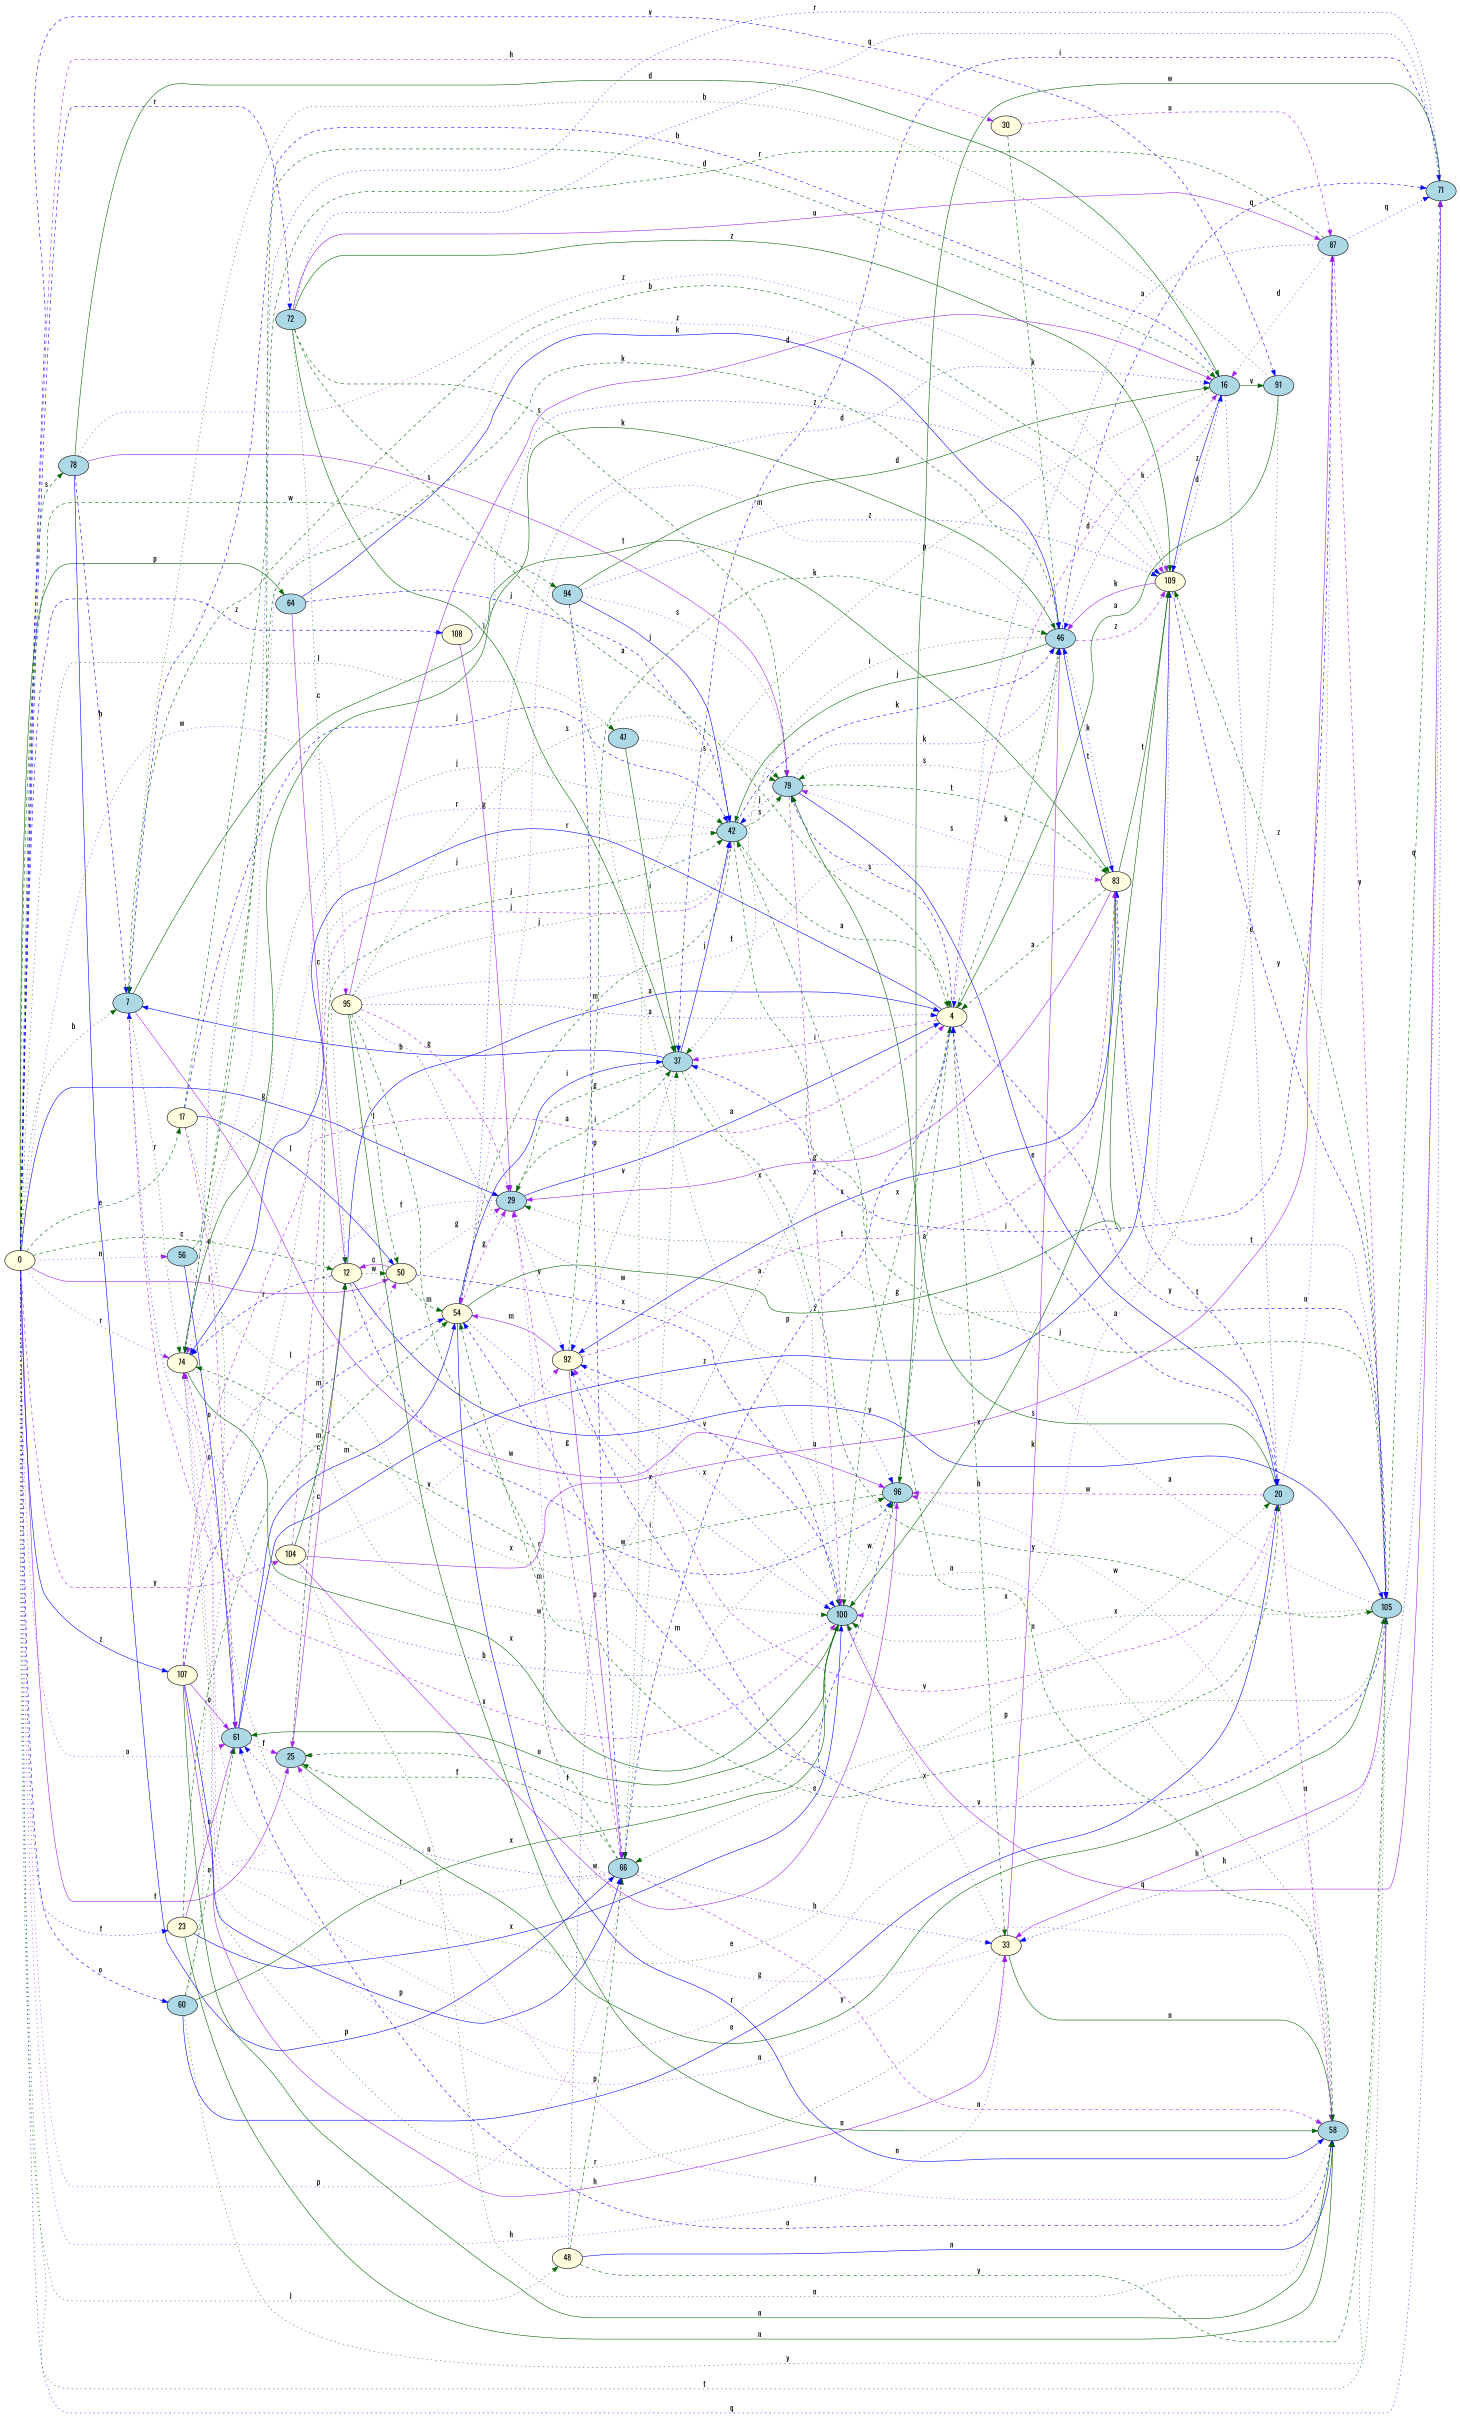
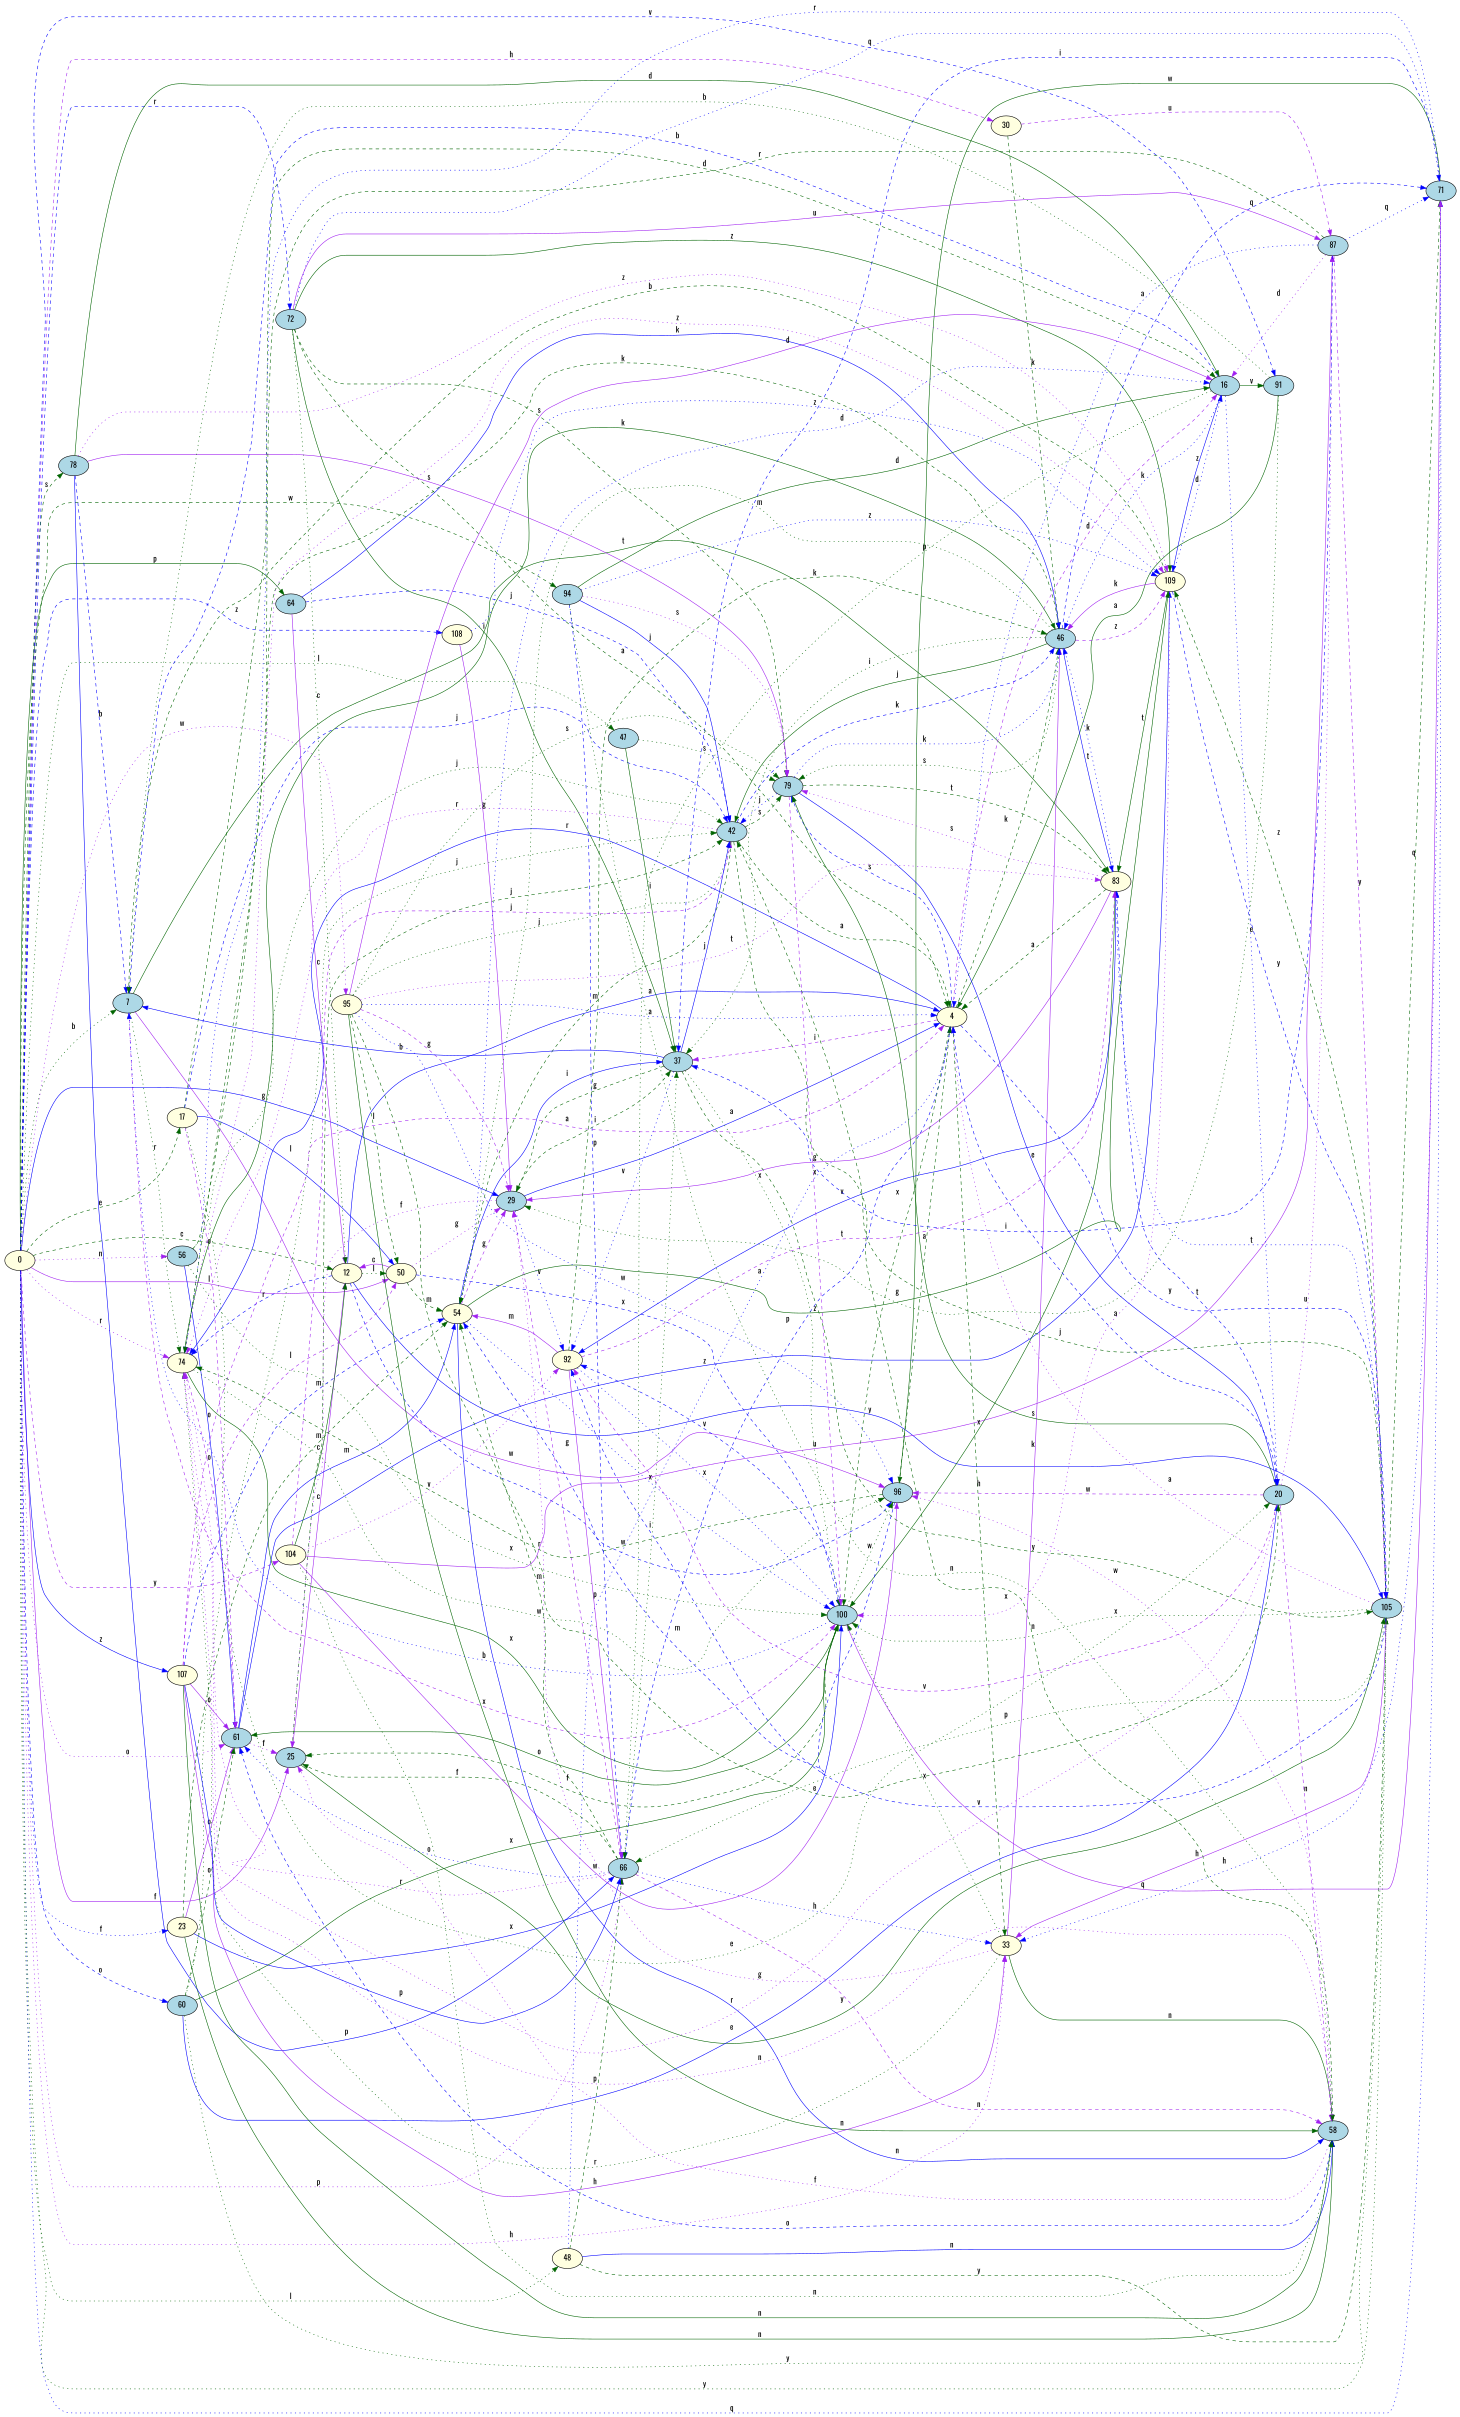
  strict digraph {
    fontname=Oswald
    rankdir=LR
    node [fillcolor=lightblue fontname=Oswald style=filled]
    edge [color=darkgreen fontname=Oswald style=dashed]
    0 [fillcolor=lightyellow]
    7
    12 [fillcolor=lightyellow]
    17 [fillcolor=lightyellow]
    23 [fillcolor=lightyellow]
    25
    29
    30 [fillcolor=lightyellow]
    33 [fillcolor=lightyellow]
    47
    48 [fillcolor=lightyellow]
    50 [fillcolor=lightyellow]
    56
    60
    61
    64
    66
    71
    72
    74 [fillcolor=lightyellow]
    78
    91
    94
    95 [fillcolor=lightyellow]
    104 [fillcolor=lightyellow]
    105
    107 [fillcolor=lightyellow]
    108 [fillcolor=lightyellow]
    100
    83 [fillcolor=lightyellow]
    96
    4 [fillcolor=lightyellow]
    16
    20
    42
    58
    54 [fillcolor=lightyellow]
    37
    92 [fillcolor=lightyellow]
    46
    87
    79
    109 [fillcolor=lightyellow]
    0 -> 7 [label=b style=dotted]
    0 -> 12 [label=c]
    0 -> 17 [label=e]
    0 -> 23 [color=blue label=f style=dotted]
    0 -> 25 [color=purple label=f style=solid]
    0 -> 29 [color=blue label=g style=solid]
    0 -> 30 [color=purple label=h]
    0 -> 33 [color=purple label=h style=dotted]
    0 -> 47 [label=l style=dotted]
    0 -> 48 [label=l style=dotted]
    0 -> 50 [color=purple label=l style=solid]
    0 -> 56 [color=purple label=n style=dotted]
    0 -> 60 [color=blue label=o]
    0 -> 61 [color=purple label=o style=dotted]
    0 -> 64 [label=p style=solid]
    0 -> 66 [color=purple label=p style=dotted]
    0 -> 71 [color=blue label=q style=dotted]
    0 -> 72 [color=blue label=r]
    0 -> 74 [color=purple label=r style=dotted]
    0 -> 78 [label=s]
    0 -> 91 [color=blue label=v]
    0 -> 94 [label=w]
    0 -> 95 [color=purple label=w style=dotted]
    0 -> 104 [color=purple label=y]
-   0 -> 105 [label=t style=dotted]
+   0 -> 105 [label=y style=dotted]
    0 -> 107 [color=blue label=z style=solid]
    0 -> 108 [color=blue label=z]
    7 -> 74 [label=r style=dotted]
    7 -> 100 [color=purple label=x]
    7 -> 83 [label=t style=solid]
    7 -> 96 [color=purple label=w style=solid]
-   12 -> 50 [label=w style=dotted]
+   12 -> 50 [label=l style=dotted]
    12 -> 74 [color=blue label=r]
    12 -> 105 [color=blue label=y style=solid]
    12 -> 96 [color=blue label=w]
    12 -> 4 [color=blue label=a style=solid]
    17 -> 50 [color=blue label=l style=solid]
    17 -> 61 [color=purple label=o]
    17 -> 16 [label=d]
    17 -> 20 [label=e style=dotted]
    17 -> 42 [color=blue label=j]
    23 -> 61 [color=purple label=o style=solid]
    23 -> 100 [color=blue label=x style=solid]
    23 -> 58 [label=n style=solid]
    23 -> 54 [label=m]
    25 -> 12 [color=purple label=c style=solid]
    25 -> 105 [label=y style=solid]
    25 -> 42 [label=j]
    29 -> 25 [color=purple label=f style=dotted]
    29 -> 4 [color=blue label=a style=solid]
    29 -> 37 [label=i]
    29 -> 92 [color=blue label=v style=dotted]
    30 -> 46 [label=k]
    30 -> 87 [color=purple label=u]
    33 -> 29 [color=purple label=g style=dotted]
    33 -> 74 [label=r style=dotted]
    33 -> 100 [label=x style=dotted]
    33 -> 58 [label=n style=solid]
    33 -> 46 [color=purple label=k style=solid]
    47 -> 37 [label=i style=solid]
    47 -> 79 [label=s style=dotted]
    48 -> 66 [label=p]
    48 -> 105 [label=y]
    48 -> 4 [color=blue label=a style=dotted]
    48 -> 58 [color=blue label=n style=solid]
    50 -> 12 [color=purple label=c style=solid]
    50 -> 29 [color=purple label=g style=dotted]
    50 -> 100 [color=blue label=x]
    50 -> 54 [label=m]
    56 -> 61 [color=blue label=o style=solid]
    56 -> 100 [label=x style=dotted]
    56 -> 42 [label=j style=dotted]
    56 -> 46 [label=k]
    60 -> 61 [label=o]
    60 -> 105 [label=y style=dotted]
    60 -> 100 [label=x style=solid]
    60 -> 20 [color=blue label=e style=solid]
    60 -> 42 [label=j style=dotted]
    61 -> 25 [color=purple label=f style=dotted]
    61 -> 54 [color=blue label=m style=solid]
    61 -> 109 [color=blue label=z style=solid]
    64 -> 12 [color=purple label=c style=solid]
    64 -> 42 [color=blue label=j]
    64 -> 46 [color=blue label=k style=solid]
    66 -> 25 [label=f]
    66 -> 29 [color=purple label=g]
    66 -> 33 [color=blue label=h style=dotted]
    66 -> 61 [color=blue label=o style=dotted]
    66 -> 74 [color=purple label=r style=dotted]
    66 -> 58 [color=purple label=n]
    66 -> 54 [label=m]
    66 -> 37 [label=i style=dotted]
    71 -> 33 [color=blue label=h style=dotted]
    71 -> 74 [color=blue label=r style=dotted]
    71 -> 96 [label=w style=solid]
    71 -> 37 [color=blue label=i]
    72 -> 12 [label=c style=dotted]
    72 -> 71 [color=blue label=q style=dotted]
    72 -> 4 [label=a]
    72 -> 37 [label=i style=solid]
    72 -> 87 [color=purple label=u style=solid]
    72 -> 79 [label=s]
    72 -> 109 [label=z style=solid]
    74 -> 61 [color=purple label=o]
    74 -> 100 [label=x style=solid]
    74 -> 96 [label=w style=dotted]
    74 -> 58 [color=purple label=n style=dotted]
    74 -> 46 [label=k style=solid]
    74 -> 109 [color=purple label=z style=dotted]
    78 -> 7 [color=blue label=b]
    78 -> 66 [color=blue label=p style=solid]
    78 -> 16 [label=d style=solid]
    78 -> 79 [color=purple label=s style=solid]
    78 -> 109 [color=purple label=z style=dotted]
    91 -> 7 [label=b style=dotted]
    91 -> 29 [label=g style=dotted]
    91 -> 4 [label=a style=solid]
    94 -> 66 [color=blue label=p]
    94 -> 16 [label=d style=solid]
    94 -> 42 [color=blue label=j style=solid]
    94 -> 58 [label=n style=dotted]
    94 -> 79 [color=purple label=s style=dotted]
    94 -> 109 [color=blue label=z style=dotted]
    95 -> 29 [color=purple label=g]
    95 -> 50 [label=l]
    95 -> 83 [color=purple label=t style=dotted]
    95 -> 96 [color=blue label=w style=dotted]
    95 -> 4 [color=blue label=a style=dotted]
    95 -> 16 [color=purple label=d style=solid]
    95 -> 20 [label=e]
    95 -> 42 [label=j style=dotted]
    95 -> 58 [label=n style=solid]
    95 -> 79 [label=s style=dotted]
    104 -> 12 [label=c style=solid]
    104 -> 96 [color=purple label=w style=solid]
    104 -> 42 [color=purple label=j]
    104 -> 58 [label=n style=dotted]
    104 -> 92 [color=purple label=v style=dotted]
    104 -> 87 [color=purple label=u style=solid]
    105 -> 33 [color=purple label=h style=solid]
    105 -> 66 [label=p style=dotted]
    105 -> 71 [label=q]
    105 -> 100 [label=x style=dotted]
    105 -> 83 [color=blue label=t style=dotted]
    105 -> 4 [color=purple label=a style=dotted]
    105 -> 42 [label=j]
    105 -> 92 [color=blue label=v]
    105 -> 109 [label=z]
    107 -> 33 [color=purple label=h style=solid]
    107 -> 50 [color=purple label=l]
    107 -> 61 [color=purple label=o style=solid]
    107 -> 66 [color=blue label=p style=solid]
    107 -> 4 [color=purple label=a]
    107 -> 58 [label=n style=solid]
    107 -> 54 [color=blue label=m]
    108 -> 29 [color=purple label=g style=solid]
    108 -> 109 [color=blue label=z style=dotted]
    100 -> 7 [color=blue label=b style=dotted]
    100 -> 25 [label=f]
    100 -> 61 [label=o style=solid]
    100 -> 71 [color=purple label=q style=solid]
    100 -> 96 [label=w style=dotted]
    100 -> 92 [color=blue label=v]
    83 -> 29 [color=purple label=g style=solid]
    83 -> 100 [label=x style=solid]
    83 -> 4 [label=a]
    83 -> 92 [color=blue label=v style=solid]
    83 -> 46 [color=blue label=k style=dotted]
    83 -> 79 [color=purple label=s style=dotted]
    96 -> 74 [label=r]
    96 -> 4 [label=a]
    96 -> 54 [color=blue label=m]
    4 -> 33 [label=h]
    4 -> 66 [color=blue label=p]
    4 -> 74 [color=blue label=r style=solid]
    4 -> 105 [color=blue label=y]
    4 -> 100 [label=x]
    4 -> 16 [color=purple label=d]
    4 -> 37 [color=purple label=i]
    4 -> 46 [label=k]
    4 -> 79 [color=blue label=s]
    16 -> 7 [color=blue label=b]
    16 -> 66 [label=p style=dotted]
    16 -> 91 [label=v style=solid]
    16 -> 20 [color=blue label=e style=dotted]
    16 -> 46 [color=blue label=k style=dotted]
    16 -> 109 [color=blue label=z style=solid]
    20 -> 74 [color=purple label=r style=dotted]
    20 -> 83 [color=blue label=t]
    20 -> 96 [color=purple label=w]
    20 -> 4 [color=blue label=a]
    20 -> 58 [color=purple label=n]
    20 -> 92 [color=purple label=v]
    20 -> 87 [color=purple label=u style=dotted]
    20 -> 79 [label=s style=solid]
    42 -> 74 [color=purple label=r style=dotted]
    42 -> 4 [label=a]
    42 -> 58 [label=n]
    42 -> 54 [label=m]
    42 -> 46 [color=blue label=k]
    42 -> 79 [label=s]
    58 -> 25 [color=purple label=f style=dotted]
    58 -> 61 [color=blue label=o]
    58 -> 96 [color=purple label=w style=dotted]
    54 -> 29 [color=purple label=g]
    54 -> 100 [color=blue label=x style=dotted]
    54 -> 16 [color=blue label=d style=dotted]
    54 -> 58 [color=blue label=n style=solid]
    54 -> 37 [color=blue label=i style=solid]
    54 -> 109 [label=z style=solid]
    37 -> 7 [color=blue label=b style=solid]
    37 -> 29 [label=g]
    37 -> 105 [label=y]
    37 -> 100 [label=x style=dotted]
    37 -> 42 [color=blue label=j style=solid]
    37 -> 92 [color=blue label=v style=dotted]
    92 -> 66 [color=purple label=p style=solid]
    92 -> 100 [color=blue label=x style=dotted]
    92 -> 83 [color=purple label=t]
    92 -> 54 [color=purple label=m style=solid]
    92 -> 46 [label=k]
    46 -> 71 [color=blue label=q]
    46 -> 83 [color=blue label=t style=solid]
    46 -> 42 [label=j style=solid]
-   46 -> 54 [color=purple label=m style=dotted]
+   46 -> 54 [label=m style=dotted]
    46 -> 37 [label=i style=dotted]
    46 -> 79 [label=s style=dotted]
    46 -> 109 [color=purple label=z]
    87 -> 71 [color=blue label=q style=dotted]
    87 -> 74 [label=r]
    87 -> 105 [color=purple label=y]
    87 -> 4 [color=blue label=a style=dotted]
    87 -> 16 [color=purple label=d style=dotted]
    87 -> 37 [color=blue label=i]
    79 -> 100 [color=purple label=x]
    79 -> 83 [label=t]
    79 -> 20 [color=blue label=e style=solid]
    79 -> 42 [color=blue label=j style=dotted]
    79 -> 46 [color=blue label=k style=dotted]
    109 -> 7 [label=b]
    109 -> 105 [color=blue label=y]
    109 -> 100 [color=purple label=x style=dotted]
-   83 -> 109 [label=t style=solid]
+   109 -> 83 [label=t style=solid]
    109 -> 16 [color=blue label=d style=dotted]
    109 -> 46 [color=purple label=k style=solid]
  }
